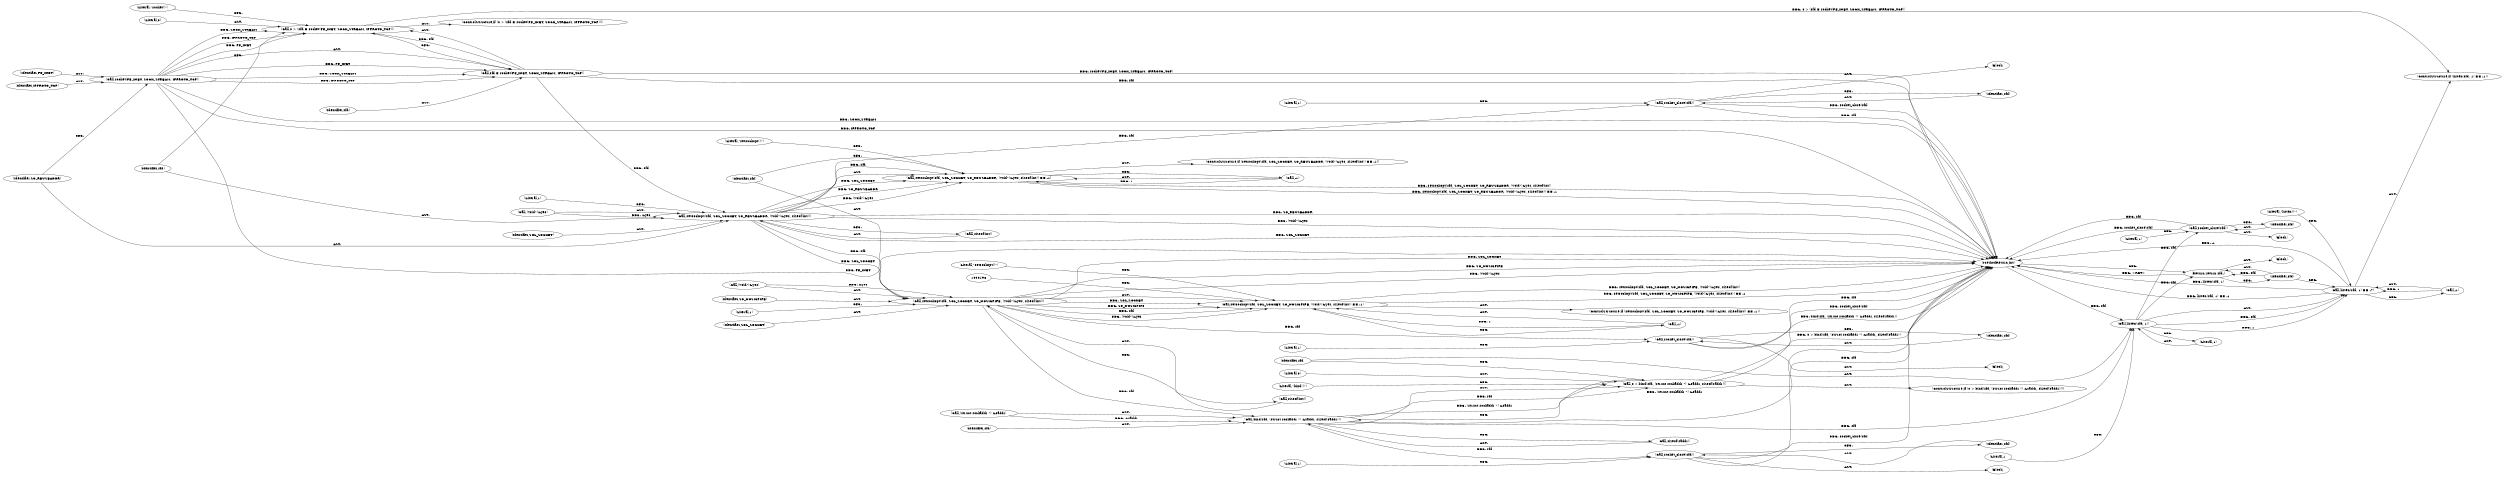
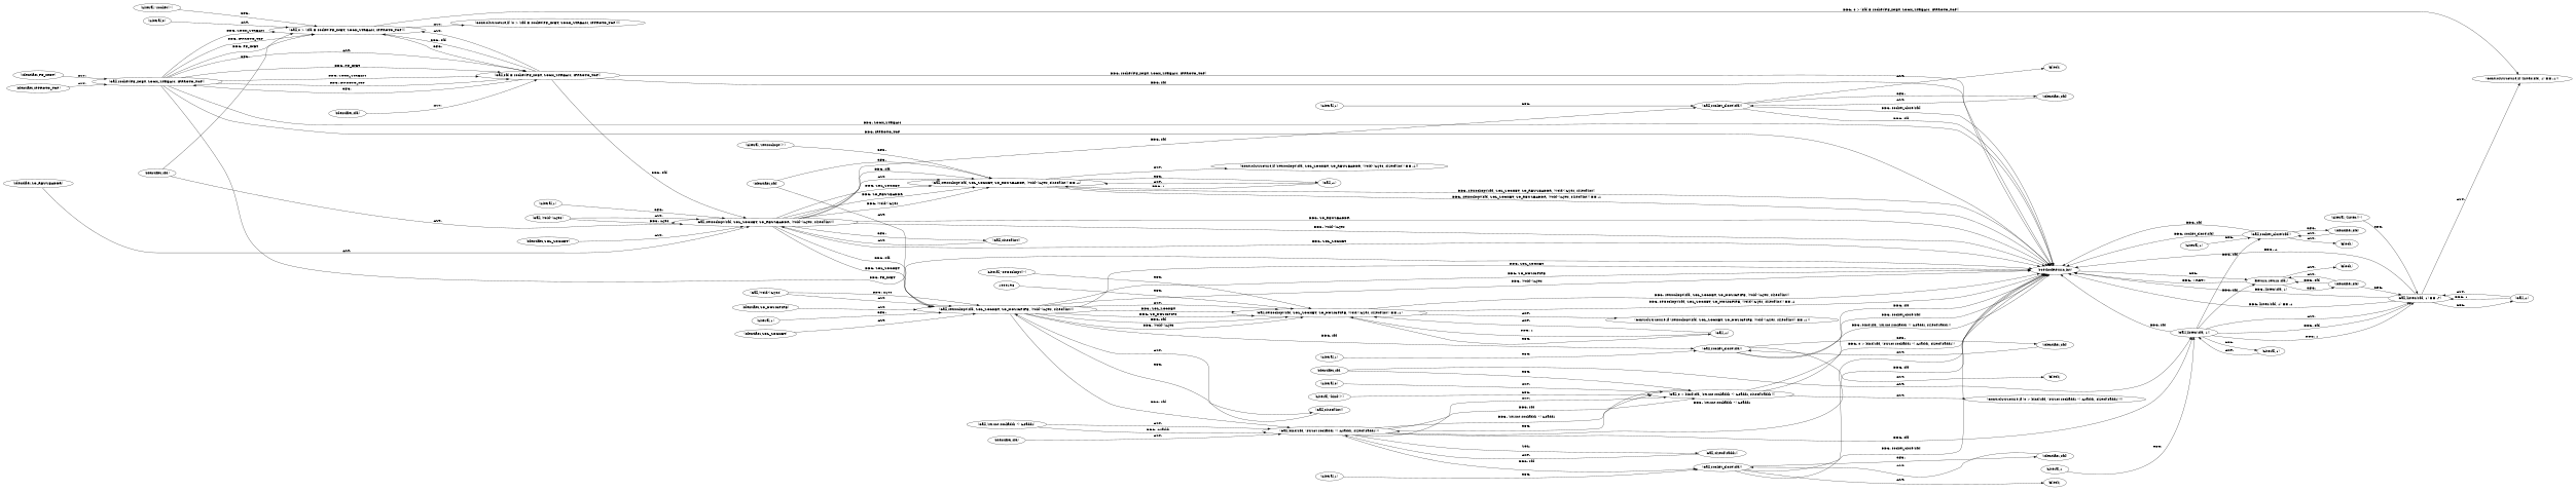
  digraph {
    rankdir=LR
    n1 [label="(Call,socket(PF_INET, SOCK_STREAM, IPPROTO_TCP))"]
    n2 [label="(Call,0 > (sfd = socket(PF_INET, SOCK_STREAM, IPPROTO_TCP)))"]
    n3 [label="(Call,sfd = socket(PF_INET, SOCK_STREAM, IPPROTO_TCP))"]
    n4 [label="(MethodReturn,int)"]
    n5 [label="(ControlStructure,if (0 > (sfd = socket(PF_INET, SOCK_STREAM, IPPROTO_TCP))))"]
    n6 [label="(ControlStructure,if (listen(sfd, 1) == -1))"]
    n7 [label="(Call,setsockopt(sfd, SOL_SOCKET, SO_REUSEADDR, (void*)&yes, sizeof(int)))"]
    n8 [label="(Identifier,IPPROTO_TCP)"]
    n9 [label="(Return,return sfd;)"]
    n10 [label="(Call,setsockopt(sfd, SOL_SOCKET, SO_REUSEADDR, (void*)&yes, sizeof(int)) == -1)"]
    n11 [label="(Call,socket_close(sfd))"]
    n12 [label="(Call,setsockopt(sfd, SOL_SOCKET, SO_NOSIGPIPE, (void*)&yes, sizeof(int)))"]
    n13 [label="(Call,sizeof(int))"]
    n14 [label="(Call,-1)"]
    n15 [label="(ControlStructure,if (setsockopt(sfd, SOL_SOCKET, SO_REUSEADDR, (void*)&yes, sizeof(int)) == -1))"]
    n16 [label="(Identifier,sfd)"]
    n17 [label="(Block,)"]
    n18 [label="(Call,setsockopt(sfd, SOL_SOCKET, SO_NOSIGPIPE, (void*)&yes, sizeof(int)) == -1)"]
    n19 [label="(Call,socket_close(sfd))"]
    n20 [label="(Call,bind(sfd, (struct sockaddr *) &saddr, sizeof(saddr)))"]
    n21 [label="(Call,sizeof(int))"]
    n22 [label="(ControlStructure,if (setsockopt(sfd, SOL_SOCKET, SO_NOSIGPIPE, (void*)&yes, sizeof(int)) == -1))"]
    n23 [label="(Call,-1)"]
    n24 [label="(Block,)"]
    n25 [label="(Identifier,sfd)"]
    n26 [label="(Call,0 > bind(sfd, (struct sockaddr *) &saddr, sizeof(saddr)))"]
    n27 [label="(Call,socket_close(sfd))"]
    n28 [label="(Call,listen(sfd, 1))"]
    n29 [label="(Call,sizeof(saddr))"]
    n30 [label="(ControlStructure,if (0 > bind(sfd, (struct sockaddr *) &saddr, sizeof(saddr))))"]
    n31 [label="(Identifier,sfd)"]
    n32 [label="(Block,)"]
    n33 [label="(Call,listen(sfd, 1) == -7)"]
    n34 [label="(Call,socket_close(sfd))"]
    n35 [label="(Literal,1)"]
    n36 [label="(Call,-1)"]
    n37 [label="(Identifier,sfd)"]
    n38 [label="(Block,)"]
    n39 [label="(Identifier,sfd)"]
    n40 [label="(Block,)"]
    n41 [label="(Identifier,sfd)"]
    n42 [label="(Literal,0)"]
    n43 [label="(Literal,1)"]
    n44 [label="(Identifier,sfd)"]
    n45 [label="(Identifier,sfd)"]
    n46 [label="(Call,(void*)&yes)"]
    n47 [label="(Literal,1)"]
    n48 [label="(Literal,\"listen()\")"]
    n49 [label="(Literal,1)"]
    n50 [label="(Identifier,sfd)"]
    n51 [label="(Identifier,SOL_SOCKET)"]
    n52 [label="(Identifier,SO_REUSEADDR)"]
    n53 [label="(Identifier,sfd)"]
    n54 [label="(Literal,\"bind()\")"]
    n55 [label="(Identifier,SO_NOSIGPIPE)"]
    n56 [label="(Call,(struct sockaddr *) &saddr)"]
    n57 [label="(Call,(void*)&yes)"]
    n58 [label="(Literal,1)"]
    n59 [label="(Literal,\"setsockopt()\")"]
    n60 [label="(Literal,1)"]
    n61 [label="(Literal,1)"]
    n62 [label="(Literal,\"socket()\")"]
    n63 [label="(Identifier,SOL_SOCKET)"]
    n64 [label="(Literal,1)"]
    n65 [label="(Identifier,PF_INET)"]
    n66 [label="(Literal,0)"]
    n67 [label="(Literal,\"setsockopt()\")"]
    1000198
    n1 -> n2 [label="DDG: PF_INET"]
    n1 -> n2 [label="DDG: SOCK_STREAM"]
    n1 -> n2 [label="DDG: IPPROTO_TCP"]
    n1 -> n3 [label="AST: "]
    n1 -> n3 [label="DDG: PF_INET"]
    n1 -> n3 [label="DDG: SOCK_STREAM"]
    n1 -> n3 [label="DDG: IPPROTO_TCP"]
    n1 -> n4 [label="DDG: SOCK_STREAM"]
    n1 -> n4 [label="DDG: IPPROTO_TCP"]
    n1 -> n4 [label="DDG: PF_INET"]
    n2 -> n3 [label="CFG: "]
    n2 -> n5 [label="AST: "]
    n2 -> n6 [label="DDG: 0 > (sfd = socket(PF_INET, SOCK_STREAM, IPPROTO_TCP))"]
-   n52 -> n1 [label="CFG: "]
+   n3 -> n1 [label="CFG: "]
    n3 -> n2 [label="AST: "]
    n3 -> n2 [label="DDG: sfd"]
    n3 -> n4 [label="DDG: socket(PF_INET, SOCK_STREAM, IPPROTO_TCP)"]
    n3 -> n4 [label="DDG: sfd"]
    n3 -> n7 [label="DDG: sfd"]
    n4 -> n9 [label="CFG: "]
    n7 -> n4 [label="DDG: SO_REUSEADDR"]
    n7 -> n4 [label="DDG: (void*)&yes"]
    n7 -> n4 [label="DDG: SOL_SOCKET"]
    n7 -> n10 [label="AST: "]
    n7 -> n10 [label="DDG: SOL_SOCKET"]
    n7 -> n10 [label="DDG: SO_REUSEADDR"]
    n7 -> n10 [label="DDG: (void*)&yes"]
    n7 -> n10 [label="DDG: sfd"]
    n7 -> n11 [label="DDG: sfd"]
    n7 -> n12 [label="DDG: sfd"]
    n7 -> n12 [label="DDG: SOL_SOCKET"]
    n7 -> n13 [label="CFG: "]
    n8 -> n1 [label="AST: "]
    n9 -> n4 [label="DDG: <RET>"]
    n9 -> n39 [label="CFG: "]
    n9 -> n40 [label="AST: "]
    n10 -> n4 [label="DDG: setsockopt(sfd, SOL_SOCKET, SO_REUSEADDR, (void*)&yes, sizeof(int))"]
    n10 -> n4 [label="DDG: setsockopt(sfd, SOL_SOCKET, SO_REUSEADDR, (void*)&yes, sizeof(int)) == -1"]
    n10 -> n14 [label="CFG: "]
    n10 -> n15 [label="AST: "]
    n11 -> n4 [label="DDG: socket_close(sfd)"]
    n11 -> n4 [label="DDG: sfd"]
    n11 -> n16 [label="CFG: "]
    n11 -> n17 [label="AST: "]
    n12 -> n4 [label="DDG: SOL_SOCKET"]
    n12 -> n4 [label="DDG: SO_NOSIGPIPE"]
    n12 -> n4 [label="DDG: (void*)&yes"]
    n12 -> n18 [label="AST: "]
    n12 -> n18 [label="DDG: SOL_SOCKET"]
    n12 -> n18 [label="DDG: SO_NOSIGPIPE"]
    n12 -> n18 [label="DDG: sfd"]
    n12 -> n18 [label="DDG: (void*)&yes"]
    n12 -> n19 [label="DDG: sfd"]
    n12 -> n20 [label="DDG: sfd"]
    n12 -> n21 [label="CFG: "]
    n13 -> n7 [label="AST: "]
    n14 -> n10 [label="AST: "]
    n14 -> n10 [label="DDG: 1"]
    n16 -> n11 [label="AST: "]
    n18 -> n4 [label="DDG: setsockopt(sfd, SOL_SOCKET, SO_NOSIGPIPE, (void*)&yes, sizeof(int))"]
    n18 -> n4 [label="DDG: setsockopt(sfd, SOL_SOCKET, SO_NOSIGPIPE, (void*)&yes, sizeof(int)) == -1"]
    n18 -> n22 [label="AST: "]
    n18 -> n23 [label="CFG: "]
    n19 -> n4 [label="DDG: socket_close(sfd)"]
    n19 -> n4 [label="DDG: sfd"]
    n19 -> n24 [label="AST: "]
    n19 -> n25 [label="CFG: "]
    n20 -> n4 [label="DDG: (struct sockaddr *) &saddr"]
    n20 -> n26 [label="AST: "]
    n20 -> n26 [label="DDG: sfd"]
    n20 -> n26 [label="DDG: (struct sockaddr *) &saddr"]
    n20 -> n27 [label="DDG: sfd"]
    n20 -> n28 [label="DDG: sfd"]
-   n20 -> n29 [label="CFG: "]
+   n20 -> n29 [label="SOL: "]
    n21 -> n12 [label="AST: "]
    n23 -> n18 [label="AST: "]
    n23 -> n18 [label="DDG: 1"]
    n25 -> n19 [label="AST: "]
    n26 -> n4 [label="DDG: bind(sfd, (struct sockaddr *) &saddr, sizeof(saddr))"]
    n26 -> n4 [label="DDG: 0 > bind(sfd, (struct sockaddr *) &saddr, sizeof(saddr))"]
    n26 -> n20 [label="CFG: "]
    n26 -> n30 [label="AST: "]
    n27 -> n4 [label="DDG: socket_close(sfd)"]
    n27 -> n4 [label="DDG: sfd"]
    n27 -> n31 [label="CFG: "]
    n27 -> n32 [label="AST: "]
-   n4 -> n28 [label="DDG: sfd"]
+   n28 -> n4 [label="DDG: sfd"]
    n28 -> n9 [label="DDG: sfd"]
    n28 -> n33 [label="AST: "]
    n28 -> n33 [label="DDG: sfd"]
    n28 -> n33 [label="DDG: 1"]
    n28 -> n34 [label="DDG: sfd"]
    n28 -> n35 [label="CFG: "]
    n29 -> n20 [label="AST: "]
    n31 -> n27 [label="AST: "]
    n33 -> n4 [label="DDG: listen(sfd, 1)"]
    n33 -> n4 [label="DDG: listen(sfd, 1) == -1"]
    n33 -> n4 [label="DDG: -1"]
    n33 -> n6 [label="AST: "]
    n33 -> n36 [label="CFG: "]
    n34 -> n4 [label="DDG: sfd"]
    n34 -> n4 [label="DDG: socket_close(sfd)"]
    n34 -> n37 [label="CFG: "]
    n34 -> n38 [label="AST: "]
    n35 -> n28 [label="AST: "]
    n36 -> n33 [label="AST: "]
    n36 -> n33 [label="DDG: 1"]
    n37 -> n34 [label="AST: "]
    n39 -> n9 [label="AST: "]
    n39 -> n9 [label="DDG: sfd"]
    n39 -> n33 [label="CFG: "]
    n41 -> n20 [label="AST: "]
    n42 -> n26 [label="AST: "]
    n43 -> n7 [label="CFG: "]
    n44 -> n2 [label="CFG: "]
    n44 -> n7 [label="AST: "]
    n45 -> n3 [label="AST: "]
    n46 -> n12 [label="AST: "]
    n46 -> n12 [label="DDG: &yes"]
    n47 -> n19 [label="CFG: "]
    n48 -> n33 [label="CFG: "]
    n49 -> n11 [label="CFG: "]
    n50 -> n26 [label="CFG: "]
    n50 -> n28 [label="AST: "]
    n51 -> n7 [label="AST: "]
    n52 -> n7 [label="AST: "]
    n53 -> n10 [label="CFG: "]
    n53 -> n12 [label="AST: "]
    n54 -> n26 [label="CFG: "]
    n55 -> n12 [label="AST: "]
    n56 -> n20 [label="AST: "]
    n56 -> n20 [label="DDG: &saddr"]
    n57 -> n7 [label="AST: "]
    n57 -> n7 [label="DDG: &yes"]
    n58 -> n28 [label="CFG: "]
    n59 -> n18 [label="CFG: "]
    n60 -> n27 [label="CFG: "]
    n61 -> n12 [label="CFG: "]
    n62 -> n2 [label="CFG: "]
    n63 -> n12 [label="AST: "]
    n64 -> n34 [label="CFG: "]
    n65 -> n1 [label="AST: "]
    n66 -> n2 [label="AST: "]
    n67 -> n10 [label="CFG: "]
    1000198 -> n18 [label="CFG: "]
  }
